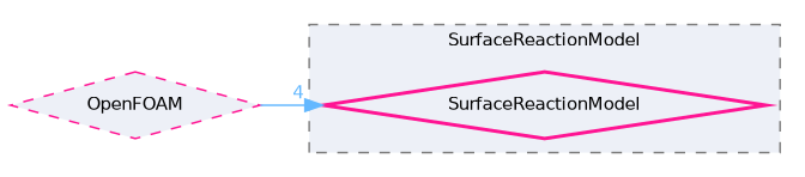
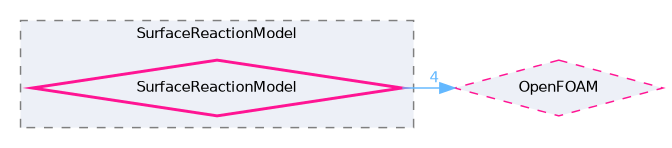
  digraph {
    compound=true
    rankdir=LR
    node [color=deeppink fillcolor="#edf0f7" fontname=Helvetica fontsize=10 shape=diamond]
    n1 [height=0.2 label=SurfaceReactionModel style="filled,bold" width=0.4]
    n2 [height=0.2 label=OpenFOAM style="filled,dashed" width=0.4]
    subgraph cluster_1 {
      bgcolor="#edf0f7"
      fontname=Helvetica
      fontsize=10
      label=SurfaceReactionModel
      pencolor=grey50
      style="filled,dashed"
      n1
    }
-   n2 -> n1 [color=steelblue1 fontcolor=steelblue1 fontname=Helvetica fontsize=10 headlabel=4 labeldistance=1.5 labelfontname=Helvetica labelfontsize=10]
+   n1 -> n2 [color=steelblue1 fontcolor=steelblue1 fontname=Helvetica fontsize=10 headlabel=4 labeldistance=1.5 labelfontname=Helvetica labelfontsize=10]
  }
